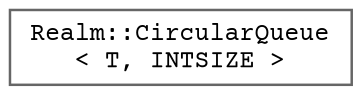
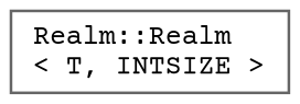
  digraph {
    rankdir=TB
    fontname="Courier Prime"
-   n1 [color=grey40 fillcolor=white fontname="Courier Prime" fontsize=10 height=0.2 label="Realm::CircularQueue\l\< T, INTSIZE \>" shape=box style=filled width=0.4]
+   n1 [color=grey40 fillcolor=white fontname="Courier Prime" fontsize=10 height=0.2 label="Realm::Realm\l\< T, INTSIZE \>" shape=box style=filled width=0.4]
  }
